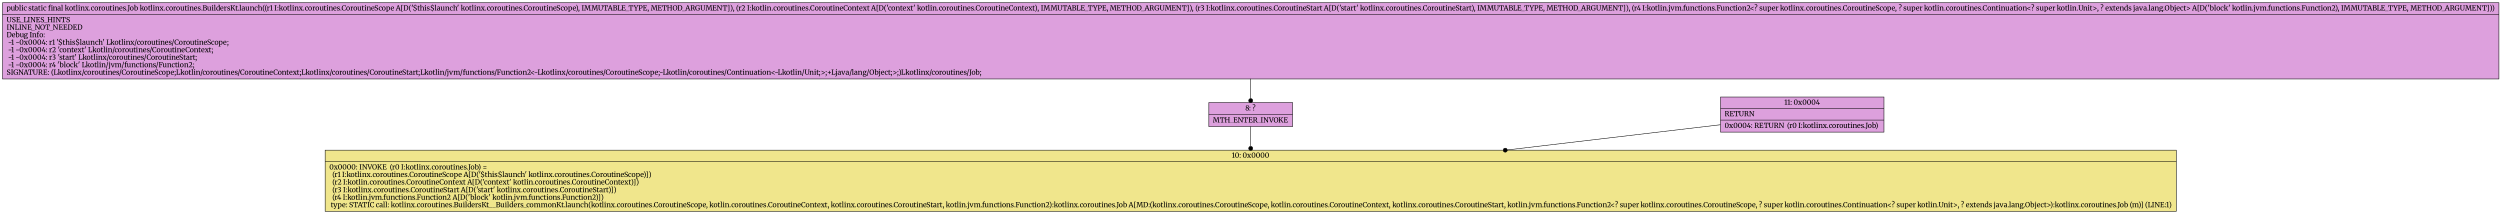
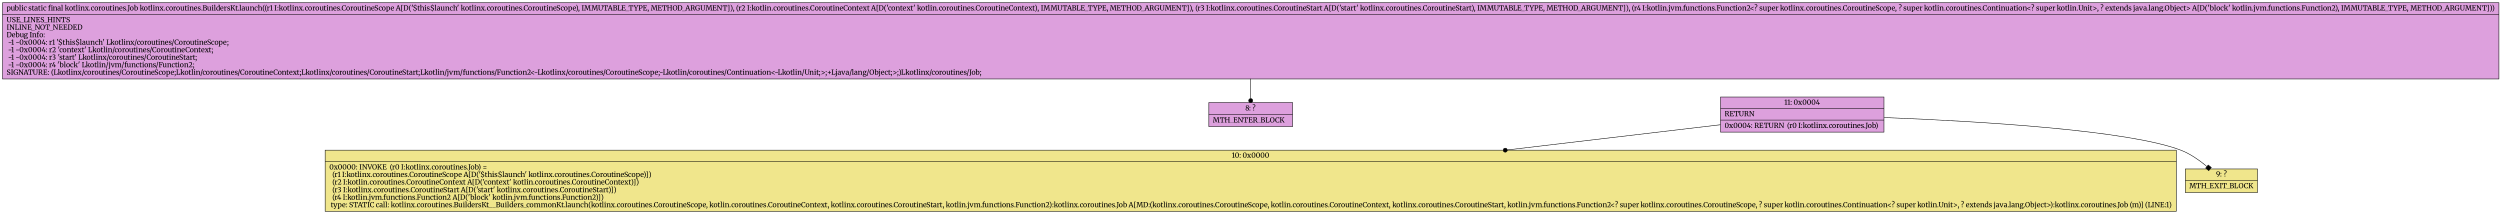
  digraph {
    fontname=Merriweather
    node [fillcolor=plum fontname=Merriweather shape=record style=filled]
    edge [arrowhead=dot fontname=Merriweather]
-   n1 [label="{8\:\ ?|MTH_ENTER_INVOKE\l}"]
+   n1 [label="{8\:\ ?|MTH_ENTER_BLOCK\l}"]
    n2 [fillcolor=khaki label="{10\:\ 0x0000|0x0000: INVOKE  (r0 I:kotlinx.coroutines.Job) = \l  (r1 I:kotlinx.coroutines.CoroutineScope A[D('$this$launch' kotlinx.coroutines.CoroutineScope)])\l  (r2 I:kotlin.coroutines.CoroutineContext A[D('context' kotlin.coroutines.CoroutineContext)])\l  (r3 I:kotlinx.coroutines.CoroutineStart A[D('start' kotlinx.coroutines.CoroutineStart)])\l  (r4 I:kotlin.jvm.functions.Function2 A[D('block' kotlin.jvm.functions.Function2)])\l type: STATIC call: kotlinx.coroutines.BuildersKt__Builders_commonKt.launch(kotlinx.coroutines.CoroutineScope, kotlin.coroutines.CoroutineContext, kotlinx.coroutines.CoroutineStart, kotlin.jvm.functions.Function2):kotlinx.coroutines.Job A[MD:(kotlinx.coroutines.CoroutineScope, kotlin.coroutines.CoroutineContext, kotlinx.coroutines.CoroutineStart, kotlin.jvm.functions.Function2\<? super kotlinx.coroutines.CoroutineScope, ? super kotlin.coroutines.Continuation\<? super kotlin.Unit\>, ? extends java.lang.Object\>):kotlinx.coroutines.Job (m)] (LINE:1)\l}"]
    n3 [label="{11\:\ 0x0004|RETURN\l|0x0004: RETURN  (r0 I:kotlinx.coroutines.Job) \l}"]
+   n4 [fillcolor=khaki label="{9\:\ ?|MTH_EXIT_BLOCK\l}"]
    n5 [label="{public static final kotlinx.coroutines.Job kotlinx.coroutines.BuildersKt.launch((r1 I:kotlinx.coroutines.CoroutineScope A[D('$this$launch' kotlinx.coroutines.CoroutineScope), IMMUTABLE_TYPE, METHOD_ARGUMENT]), (r2 I:kotlin.coroutines.CoroutineContext A[D('context' kotlin.coroutines.CoroutineContext), IMMUTABLE_TYPE, METHOD_ARGUMENT]), (r3 I:kotlinx.coroutines.CoroutineStart A[D('start' kotlinx.coroutines.CoroutineStart), IMMUTABLE_TYPE, METHOD_ARGUMENT]), (r4 I:kotlin.jvm.functions.Function2\<? super kotlinx.coroutines.CoroutineScope, ? super kotlin.coroutines.Continuation\<? super kotlin.Unit\>, ? extends java.lang.Object\> A[D('block' kotlin.jvm.functions.Function2), IMMUTABLE_TYPE, METHOD_ARGUMENT]))  | USE_LINES_HINTS\lINLINE_NOT_NEEDED\lDebug Info:\l  \-1 \-0x0004: r1 '$this$launch' Lkotlinx\/coroutines\/CoroutineScope;\l  \-1 \-0x0004: r2 'context' Lkotlin\/coroutines\/CoroutineContext;\l  \-1 \-0x0004: r3 'start' Lkotlinx\/coroutines\/CoroutineStart;\l  \-1 \-0x0004: r4 'block' Lkotlin\/jvm\/functions\/Function2;\lSIGNATURE: (Lkotlinx\/coroutines\/CoroutineScope;Lkotlin\/coroutines\/CoroutineContext;Lkotlinx\/coroutines\/CoroutineStart;Lkotlin\/jvm\/functions\/Function2\<\-Lkotlinx\/coroutines\/CoroutineScope;\-Lkotlin\/coroutines\/Continuation\<\-Lkotlin\/Unit;\>;+Ljava\/lang\/Object;\>;)Lkotlinx\/coroutines\/Job;\l}"]
-   n1 -> n2
    n3 -> n2
+   n3 -> n4 [arrowhead=box]
    n5 -> n1
  }
